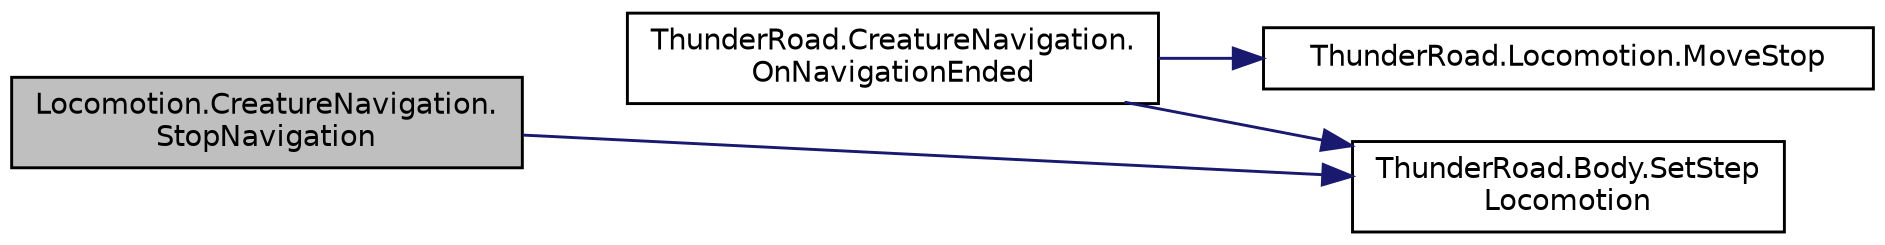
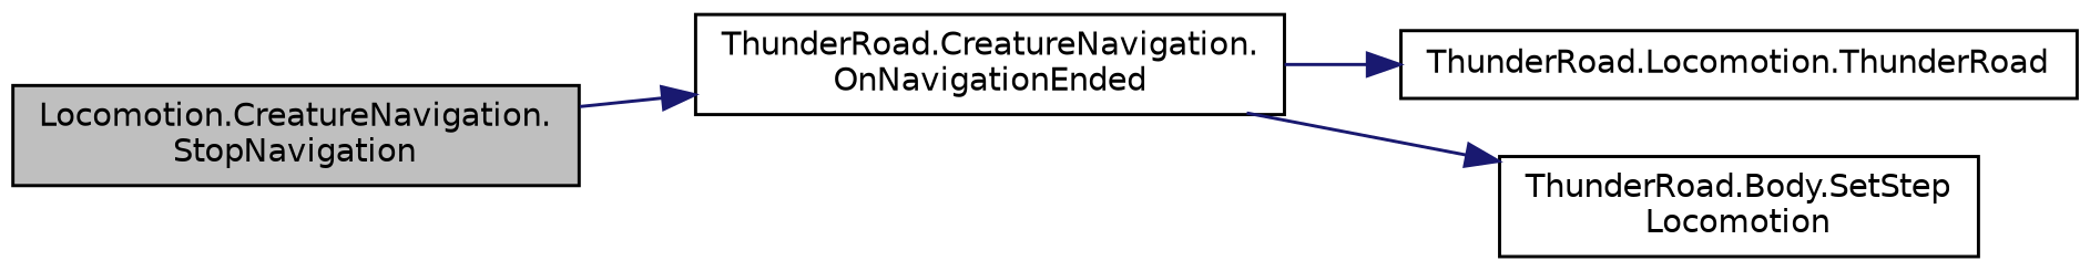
  digraph {
    rankdir=LR
    node [color=black fillcolor=white fontname=Helvetica fontsize=10 shape=record style=filled]
    edge [color=midnightblue fontname=Helvetica fontsize=10 labelfontname=Helvetica labelfontsize=10 style=solid]
    n1 [fillcolor=grey75 fontcolor=black height=0.2 label="Locomotion.CreatureNavigation.\lStopNavigation" width=0.4]
    n2 [height=0.2 label="ThunderRoad.CreatureNavigation.\lOnNavigationEnded" width=0.4]
-   n3 [height=0.2 label="ThunderRoad.Locomotion.MoveStop" width=0.4]
+   n3 [height=0.2 label="ThunderRoad.Locomotion.ThunderRoad" width=0.4]
    n4 [height=0.2 label="ThunderRoad.Body.SetStep\lLocomotion" width=0.4]
-   n1 -> n4
+   n1 -> n2
    n2 -> n3
    n2 -> n4
  }
